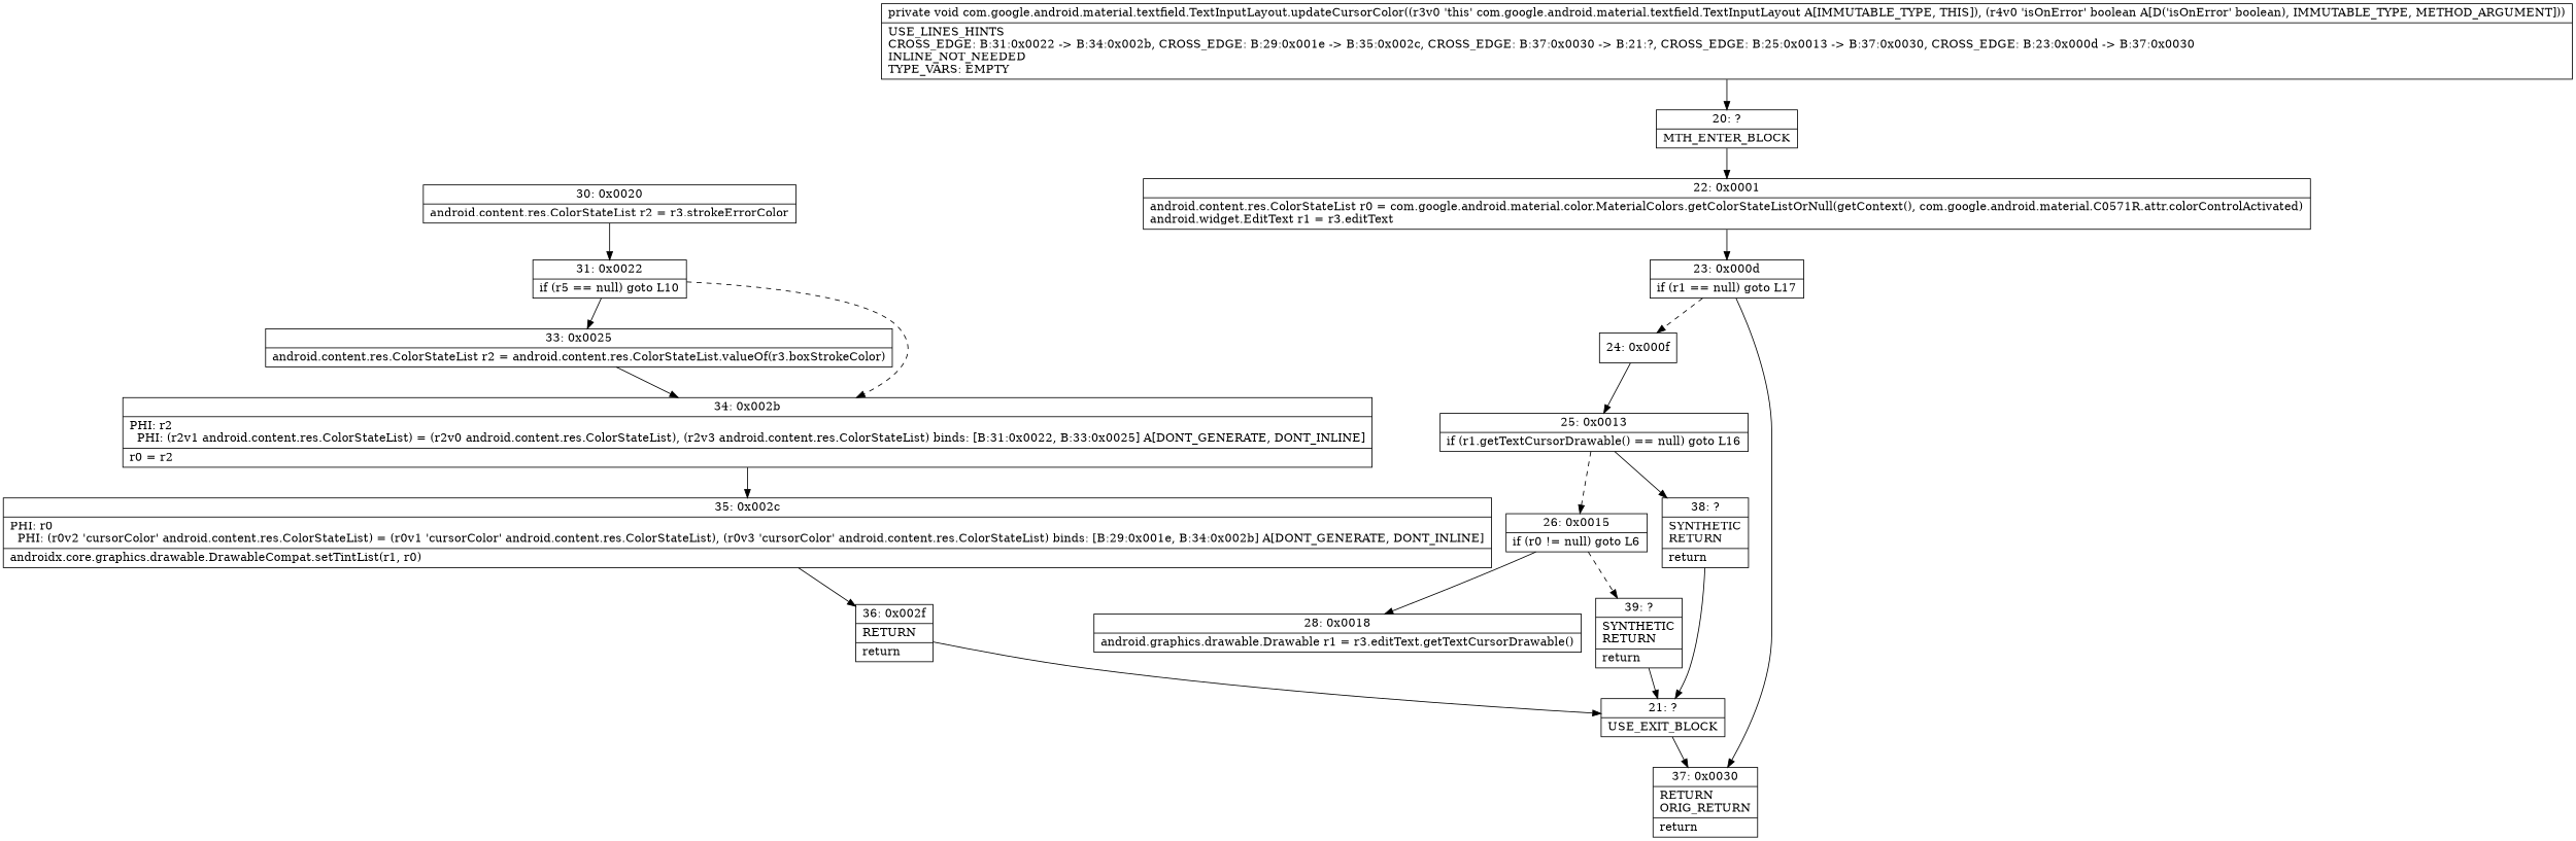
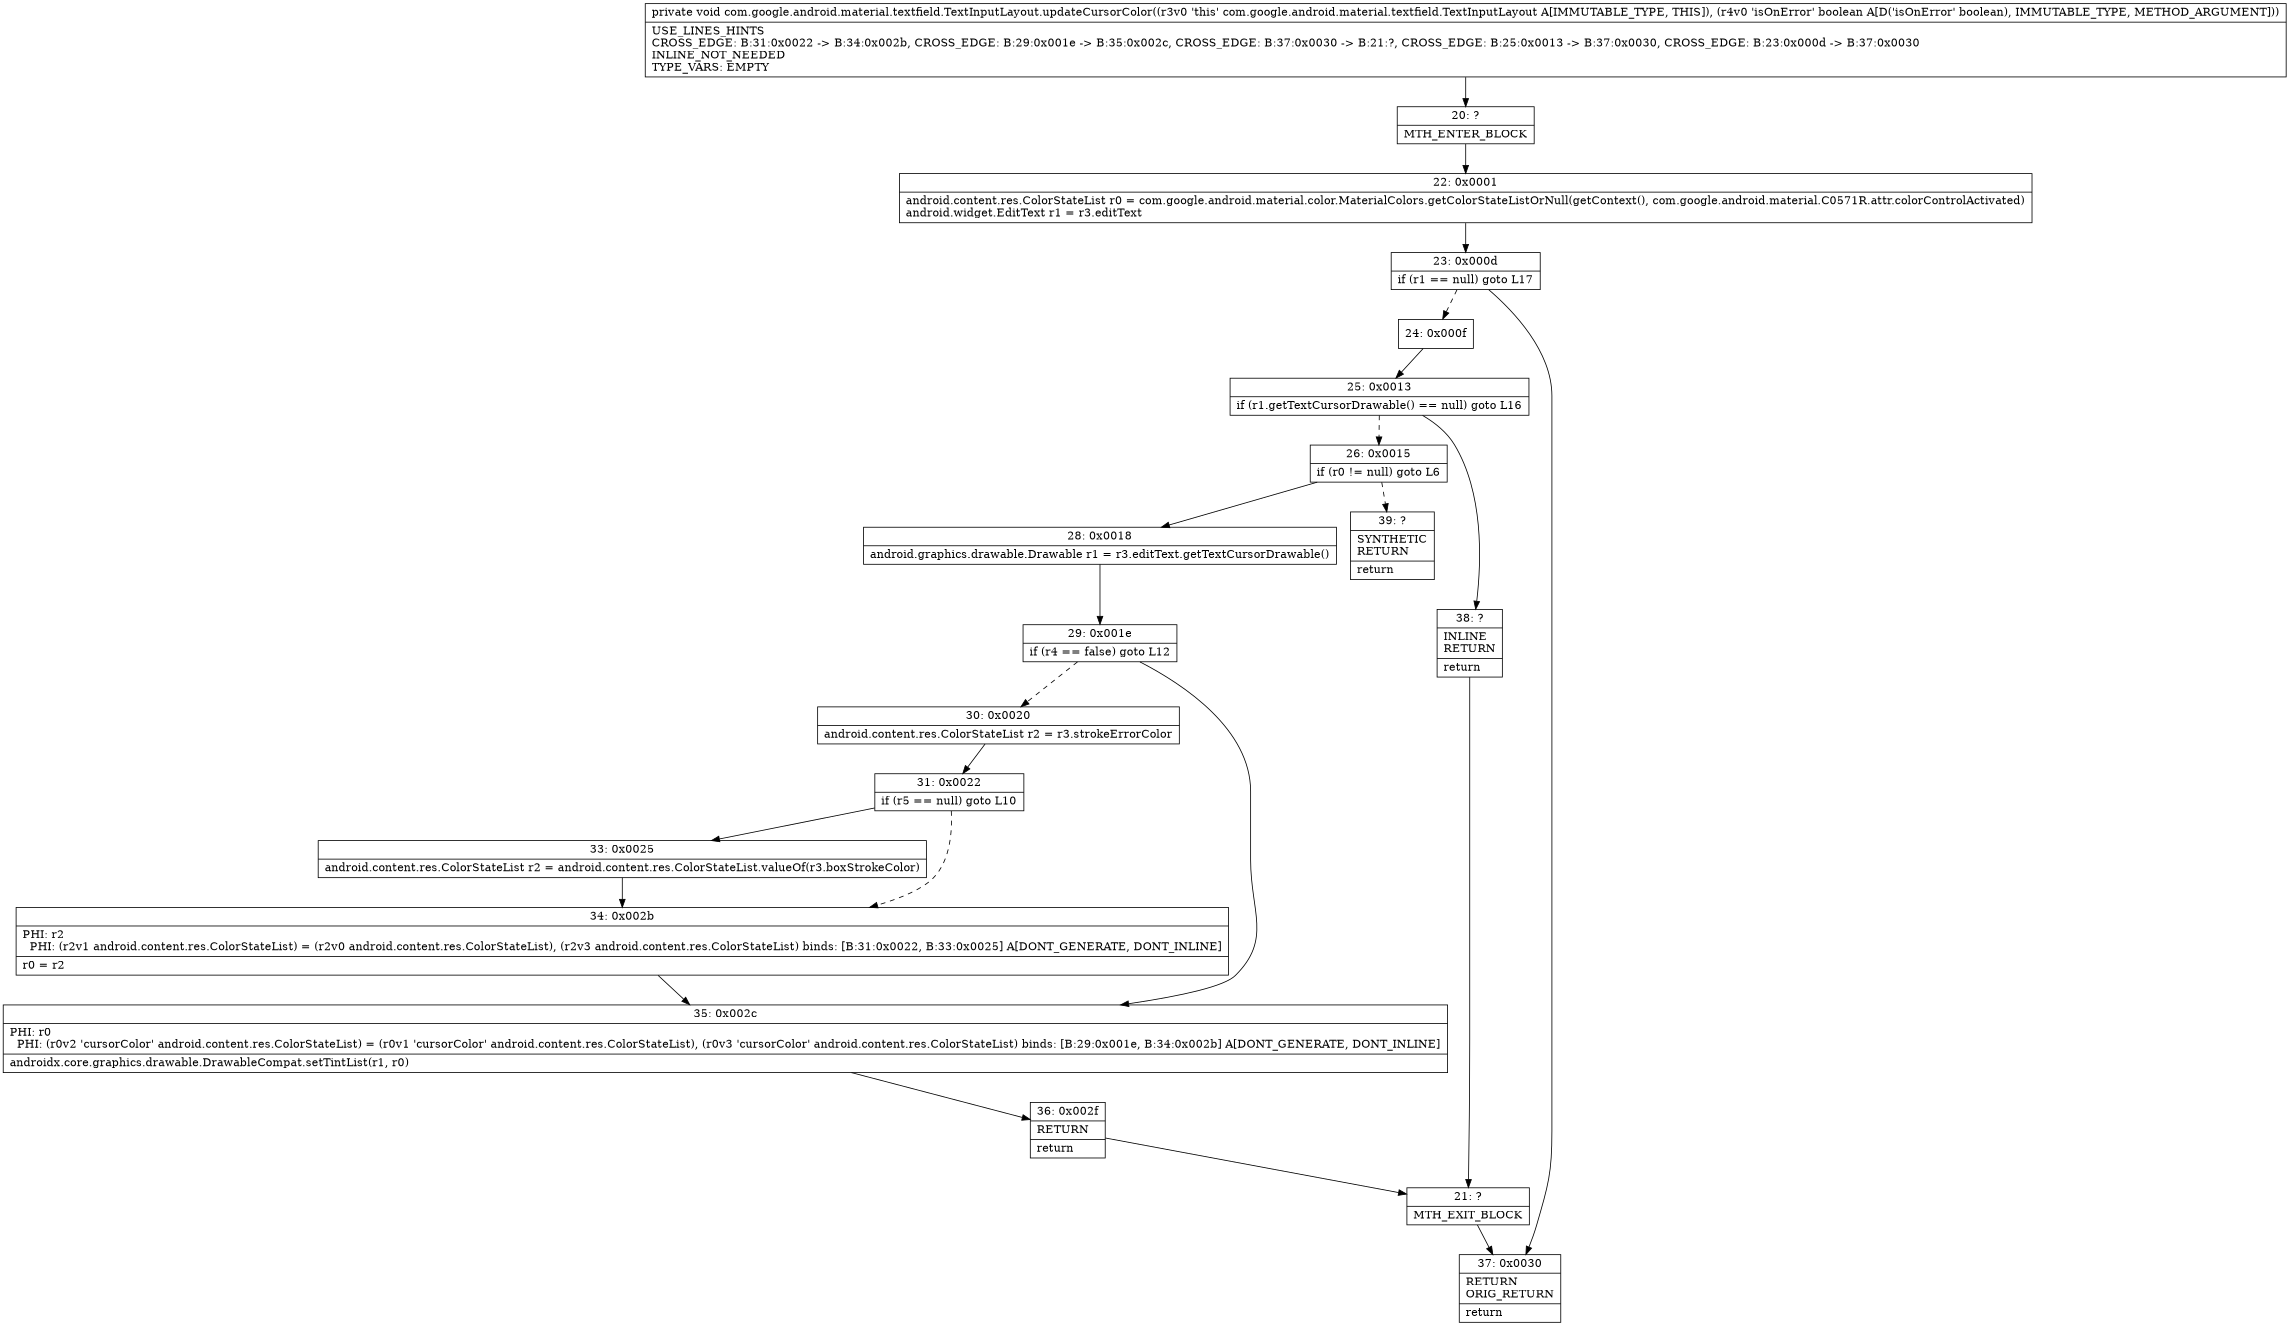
  digraph {
    node [shape=record]
    n1 [label="{20\:\ ?|MTH_ENTER_BLOCK\l}"]
    n2 [label="{22\:\ 0x0001|android.content.res.ColorStateList r0 = com.google.android.material.color.MaterialColors.getColorStateListOrNull(getContext(), com.google.android.material.C0571R.attr.colorControlActivated)\landroid.widget.EditText r1 = r3.editText\l}"]
    n3 [label="{23\:\ 0x000d|if (r1 == null) goto L17\l}"]
    n4 [label="{24\:\ 0x000f}"]
    n5 [label="{37\:\ 0x0030|RETURN\lORIG_RETURN\l|return\l}"]
    n6 [label="{25\:\ 0x0013|if (r1.getTextCursorDrawable() == null) goto L16\l}"]
    n7 [label="{26\:\ 0x0015|if (r0 != null) goto L6\l}"]
-   n8 [label="{38\:\ ?|SYNTHETIC\lRETURN\l|return\l}"]
+   n8 [label="{38\:\ ?|INLINE\lRETURN\l|return\l}"]
    n9 [label="{28\:\ 0x0018|android.graphics.drawable.Drawable r1 = r3.editText.getTextCursorDrawable()\l}"]
    n10 [label="{39\:\ ?|SYNTHETIC\lRETURN\l|return\l}"]
-   n11 [label="{21\:\ ?|USE_EXIT_BLOCK\l}"]
+   n11 [label="{21\:\ ?|MTH_EXIT_BLOCK\l}"]
+   n12 [label="{29\:\ 0x001e|if (r4 == false) goto L12\l}"]
    n13 [label="{30\:\ 0x0020|android.content.res.ColorStateList r2 = r3.strokeErrorColor\l}"]
    n14 [label="{35\:\ 0x002c|PHI: r0 \l  PHI: (r0v2 'cursorColor' android.content.res.ColorStateList) = (r0v1 'cursorColor' android.content.res.ColorStateList), (r0v3 'cursorColor' android.content.res.ColorStateList) binds: [B:29:0x001e, B:34:0x002b] A[DONT_GENERATE, DONT_INLINE]\l|androidx.core.graphics.drawable.DrawableCompat.setTintList(r1, r0)\l}"]
    n15 [label="{31\:\ 0x0022|if (r5 == null) goto L10\l}"]
    n16 [label="{36\:\ 0x002f|RETURN\l|return\l}"]
    n17 [label="{33\:\ 0x0025|android.content.res.ColorStateList r2 = android.content.res.ColorStateList.valueOf(r3.boxStrokeColor)\l}"]
    n18 [label="{34\:\ 0x002b|PHI: r2 \l  PHI: (r2v1 android.content.res.ColorStateList) = (r2v0 android.content.res.ColorStateList), (r2v3 android.content.res.ColorStateList) binds: [B:31:0x0022, B:33:0x0025] A[DONT_GENERATE, DONT_INLINE]\l|r0 = r2\l}"]
    n19 [label="{private void com.google.android.material.textfield.TextInputLayout.updateCursorColor((r3v0 'this' com.google.android.material.textfield.TextInputLayout A[IMMUTABLE_TYPE, THIS]), (r4v0 'isOnError' boolean A[D('isOnError' boolean), IMMUTABLE_TYPE, METHOD_ARGUMENT]))  | USE_LINES_HINTS\lCROSS_EDGE: B:31:0x0022 \-\> B:34:0x002b, CROSS_EDGE: B:29:0x001e \-\> B:35:0x002c, CROSS_EDGE: B:37:0x0030 \-\> B:21:?, CROSS_EDGE: B:25:0x0013 \-\> B:37:0x0030, CROSS_EDGE: B:23:0x000d \-\> B:37:0x0030\lINLINE_NOT_NEEDED\lTYPE_VARS: EMPTY\l}"]
    n1 -> n2
    n2 -> n3
    n3 -> n4 [style=dashed]
    n3 -> n5
    n4 -> n6
    n6 -> n7 [style=dashed]
    n6 -> n8
    n7 -> n9
    n7 -> n10 [style=dashed]
    n8 -> n11
-   n10 -> n11
+   n9 -> n12
    n11 -> n5
+   n12 -> n13 [style=dashed]
+   n12 -> n14
    n13 -> n15
    n14 -> n16
    n15 -> n17
    n15 -> n18 [style=dashed]
    n16 -> n11
    n17 -> n18
    n18 -> n14
    n19 -> n1
  }
